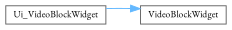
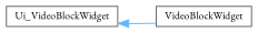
  digraph {
    rankdir=LR
    fontname="EB Garamond"
    node [color=grey40 fillcolor=white fontname="EB Garamond" fontsize=10 shape=box style=filled]
    n1 [height=0.2 label=Ui_VideoBlockWidget width=0.4]
    n2 [height=0.2 label=VideoBlockWidget width=0.4]
-   n2 -> n1 [color=steelblue1 dir=back fontname="EB Garamond" fontsize=10 labelfontname=Helvetica labelfontsize=10 style=solid]
+   n1 -> n2 [color=steelblue1 dir=back fontname="EB Garamond" fontsize=10 labelfontname=Helvetica labelfontsize=10 style=solid]
  }
